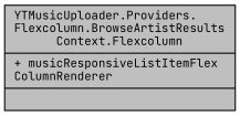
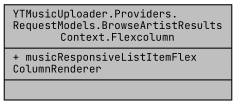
  digraph {
    fontname="JetBrains Mono"
-   n1 [color=black fillcolor=grey75 fontcolor=black fontname="JetBrains Mono" fontsize=10 height=0.2 label="{YTMusicUploader.Providers.\lFlexcolumn.BrowseArtistResults\lContext.Flexcolumn\n|+ musicResponsiveListItemFlex\lColumnRenderer\l|}" shape=record style=filled width=0.4]
+   n1 [color=black fillcolor=grey75 fontcolor=black fontname="JetBrains Mono" fontsize=10 height=0.2 label="{YTMusicUploader.Providers.\lRequestModels.BrowseArtistResults\lContext.Flexcolumn\n|+ musicResponsiveListItemFlex\lColumnRenderer\l|}" shape=record style=filled width=0.4]
  }
